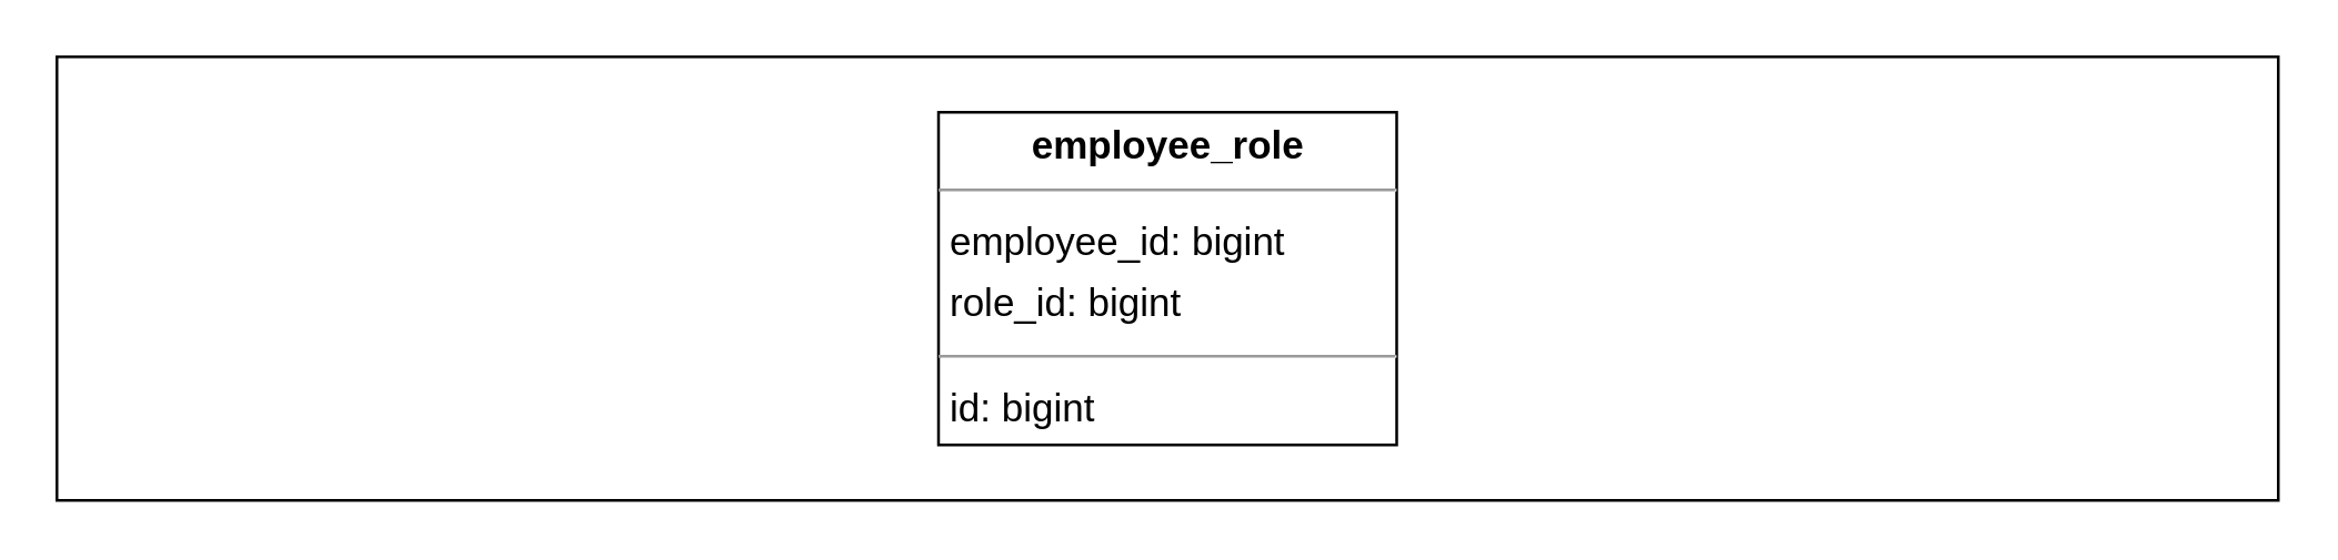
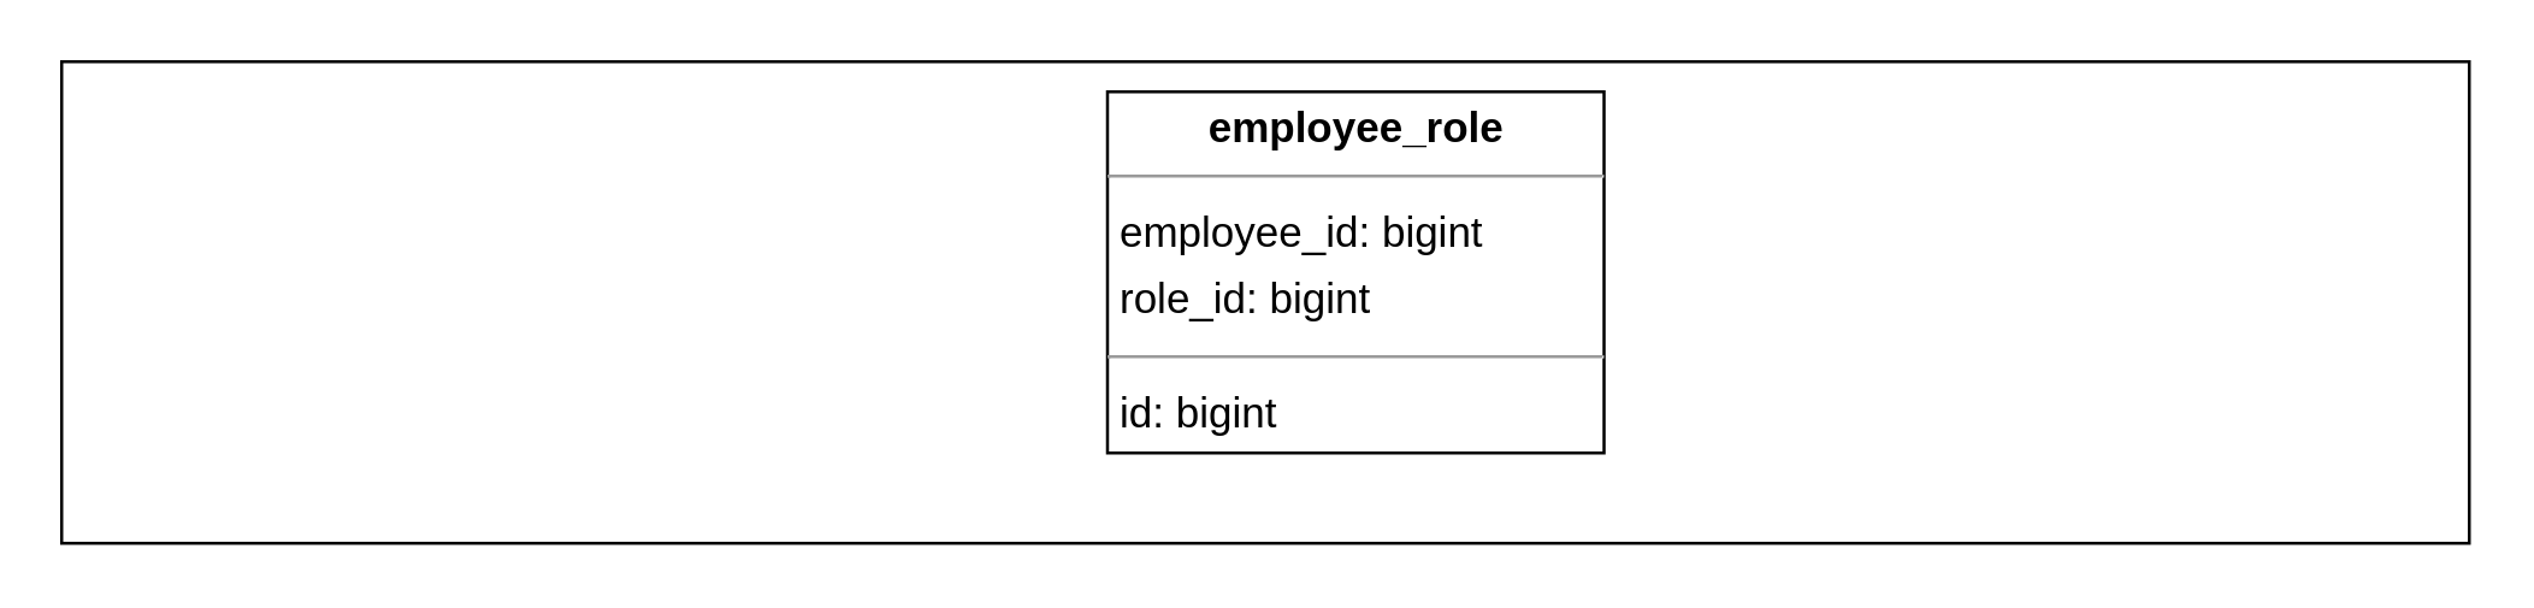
  <mxCell id="0" />
  <mxCell id="1" parent="0" />
  <mxCell id="2" value="" style="rounded=0;whiteSpace=wrap;html=1;" vertex="1" parent="1"><mxGeometry x="20" y="20" width="800" height="160" as="geometry" /></mxCell>
- <mxCell id="3" value="&lt;p style=&quot;margin:0px;margin-top:4px;text-align:center;&quot;&gt;&lt;b&gt;employee_role&lt;/b&gt;&lt;/p&gt;&lt;hr size=&quot;1&quot;&gt;&lt;p style=&quot;margin:0 0 0 4px;line-height:1.6;&quot;&gt;employee_id: bigint&lt;br&gt;&lt;/p&gt;&lt;p style=&quot;margin:0 0 0 4px;line-height:1.6;&quot;&gt;role_id: bigint&lt;/p&gt;&lt;hr size=&quot;1&quot;&gt;&lt;p style=&quot;margin:0 0 0 4px;line-height:1.6;&quot;&gt; id: bigint&lt;/p&gt;" style="verticalAlign=top;align=left;overflow=fill;fontSize=14;fontFamily=Helvetica;html=1;rounded=0;shadow=0;comic=0;labelBackgroundColor=none;strokeWidth=1;" vertex="1" parent="1"><mxGeometry x="337.5" y="40" width="165" height="120" as="geometry" /></mxCell>
+ <mxCell id="3" value="&lt;p style=&quot;margin:0px;margin-top:4px;text-align:center;&quot;&gt;&lt;b&gt;employee_role&lt;/b&gt;&lt;/p&gt;&lt;hr size=&quot;1&quot;&gt;&lt;p style=&quot;margin:0 0 0 4px;line-height:1.6;&quot;&gt;employee_id: bigint&lt;br&gt;&lt;/p&gt;&lt;p style=&quot;margin:0 0 0 4px;line-height:1.6;&quot;&gt;role_id: bigint&lt;/p&gt;&lt;hr size=&quot;1&quot;&gt;&lt;p style=&quot;margin:0 0 0 4px;line-height:1.6;&quot;&gt; id: bigint&lt;/p&gt;" style="verticalAlign=top;align=left;overflow=fill;fontSize=14;fontFamily=Helvetica;html=1;rounded=0;shadow=0;comic=0;labelBackgroundColor=none;strokeWidth=1;" vertex="1" parent="1"><mxGeometry x="367.5" y="30" width="165" height="120" as="geometry" /></mxCell>
